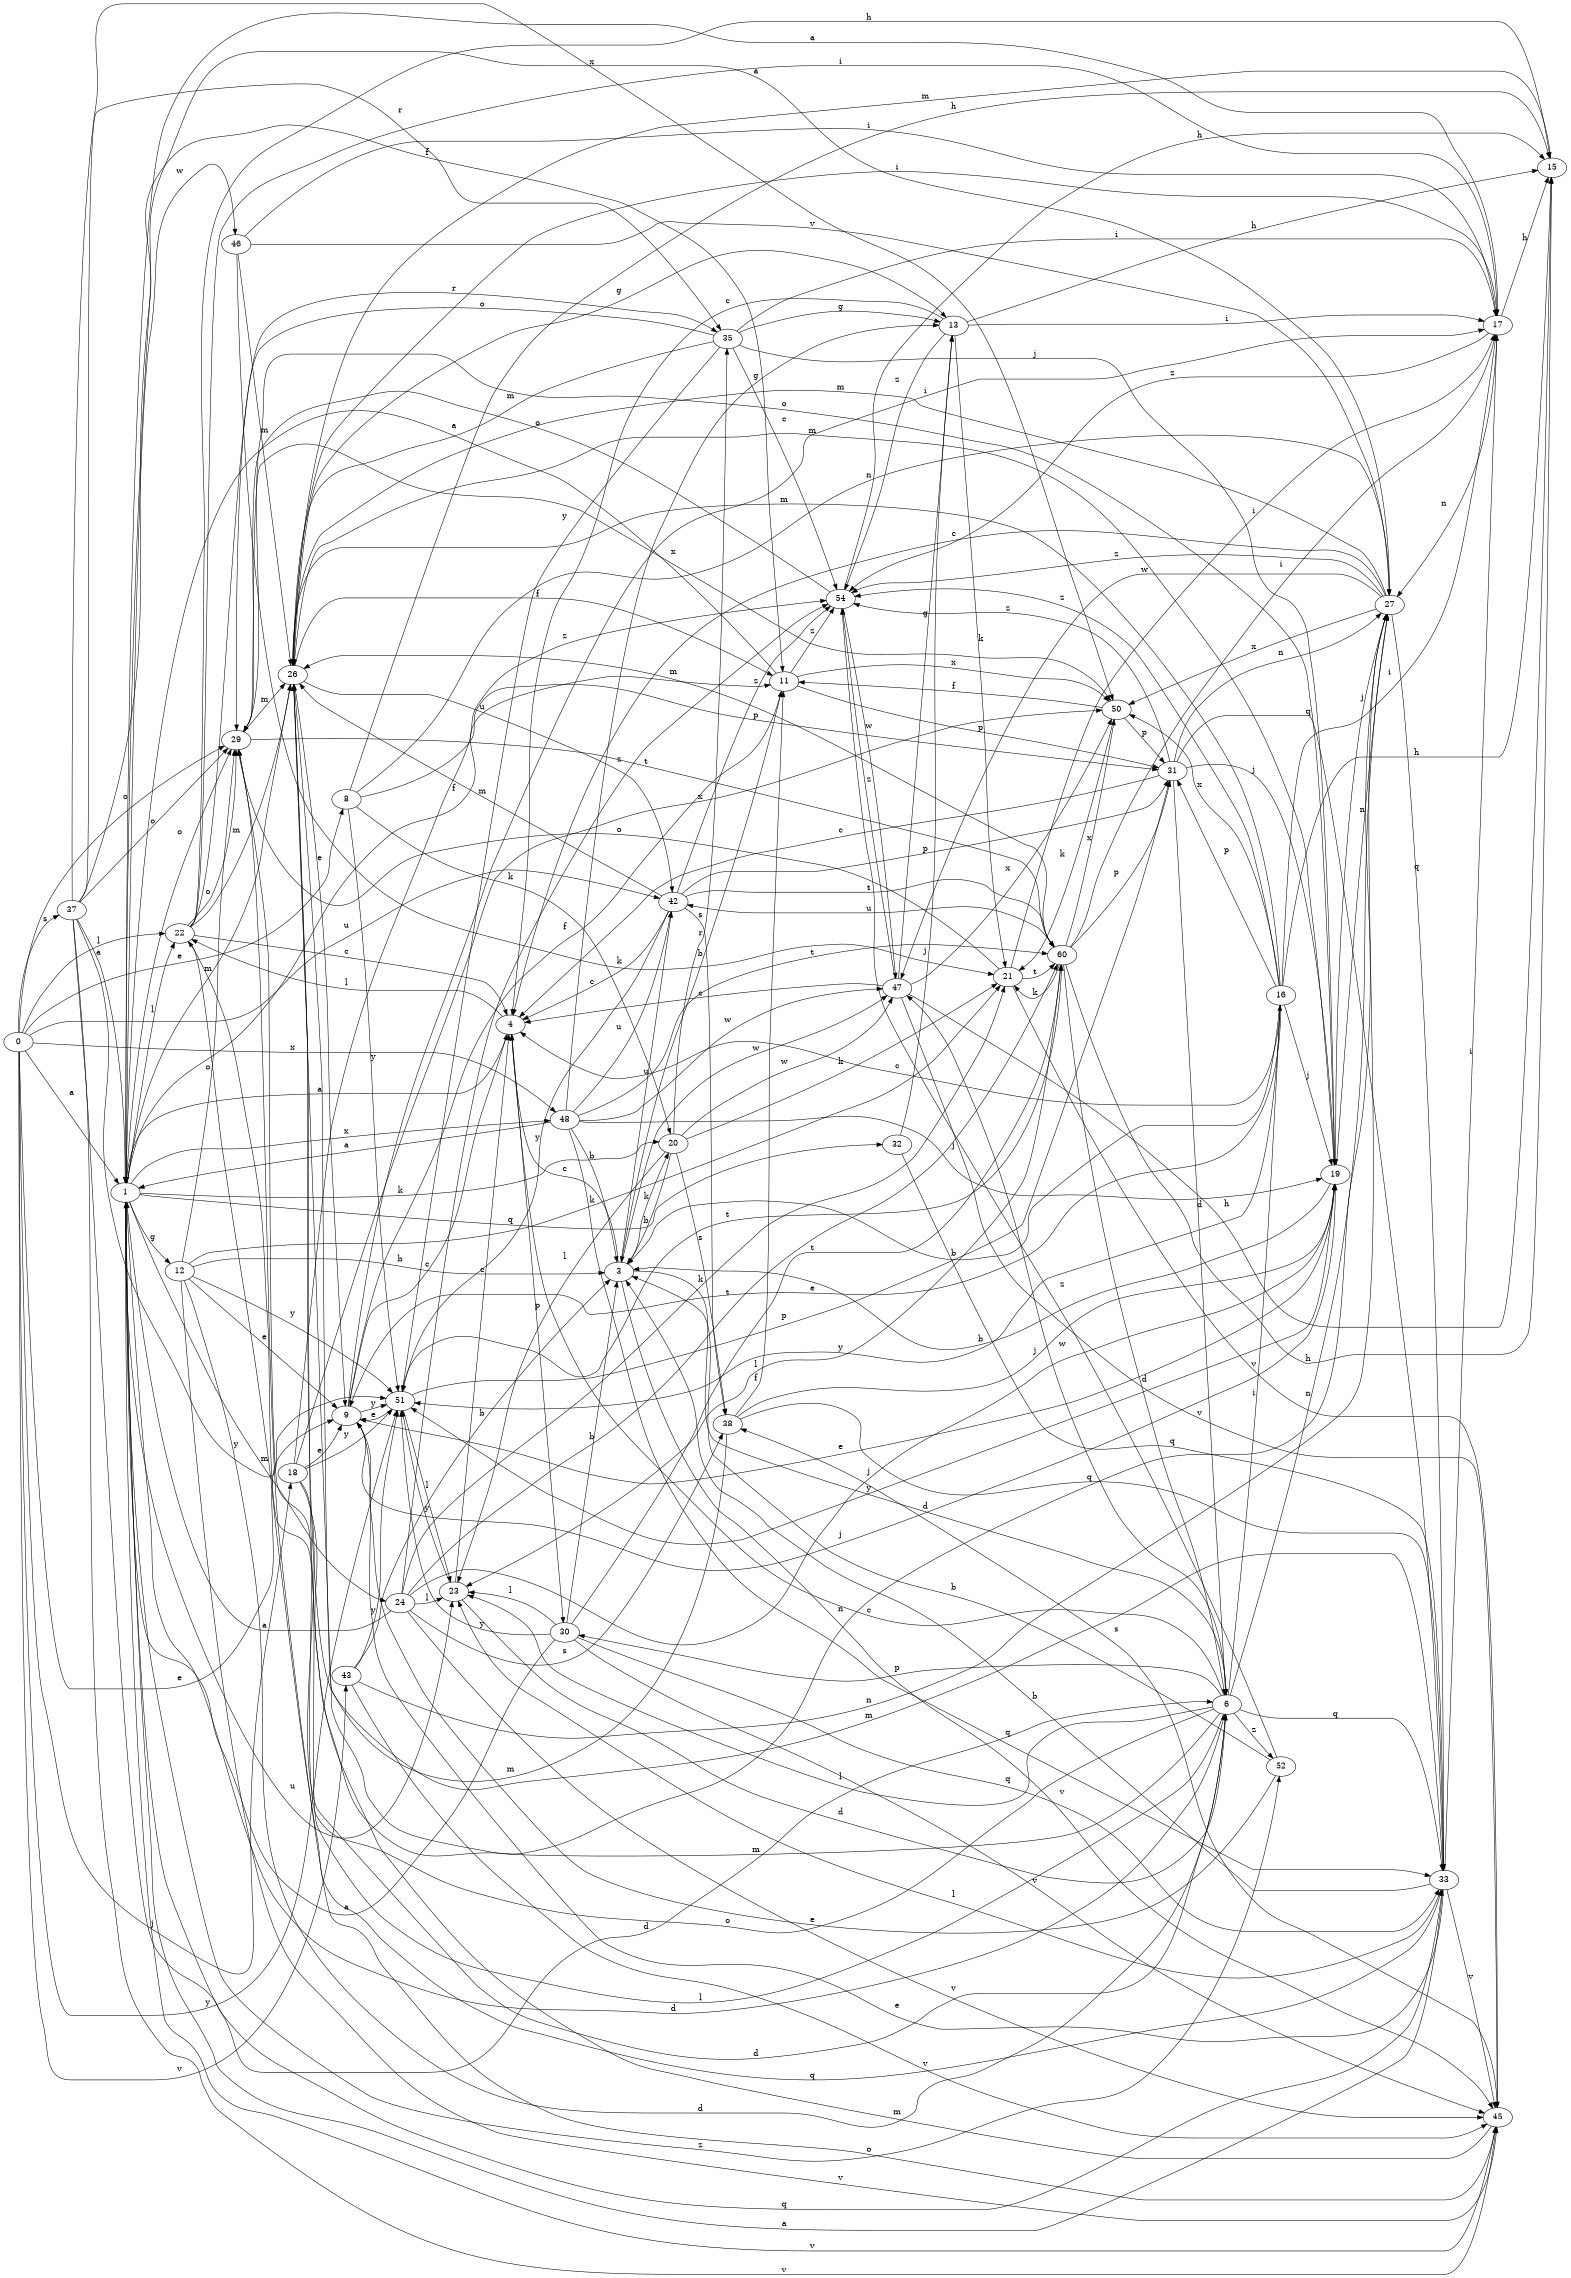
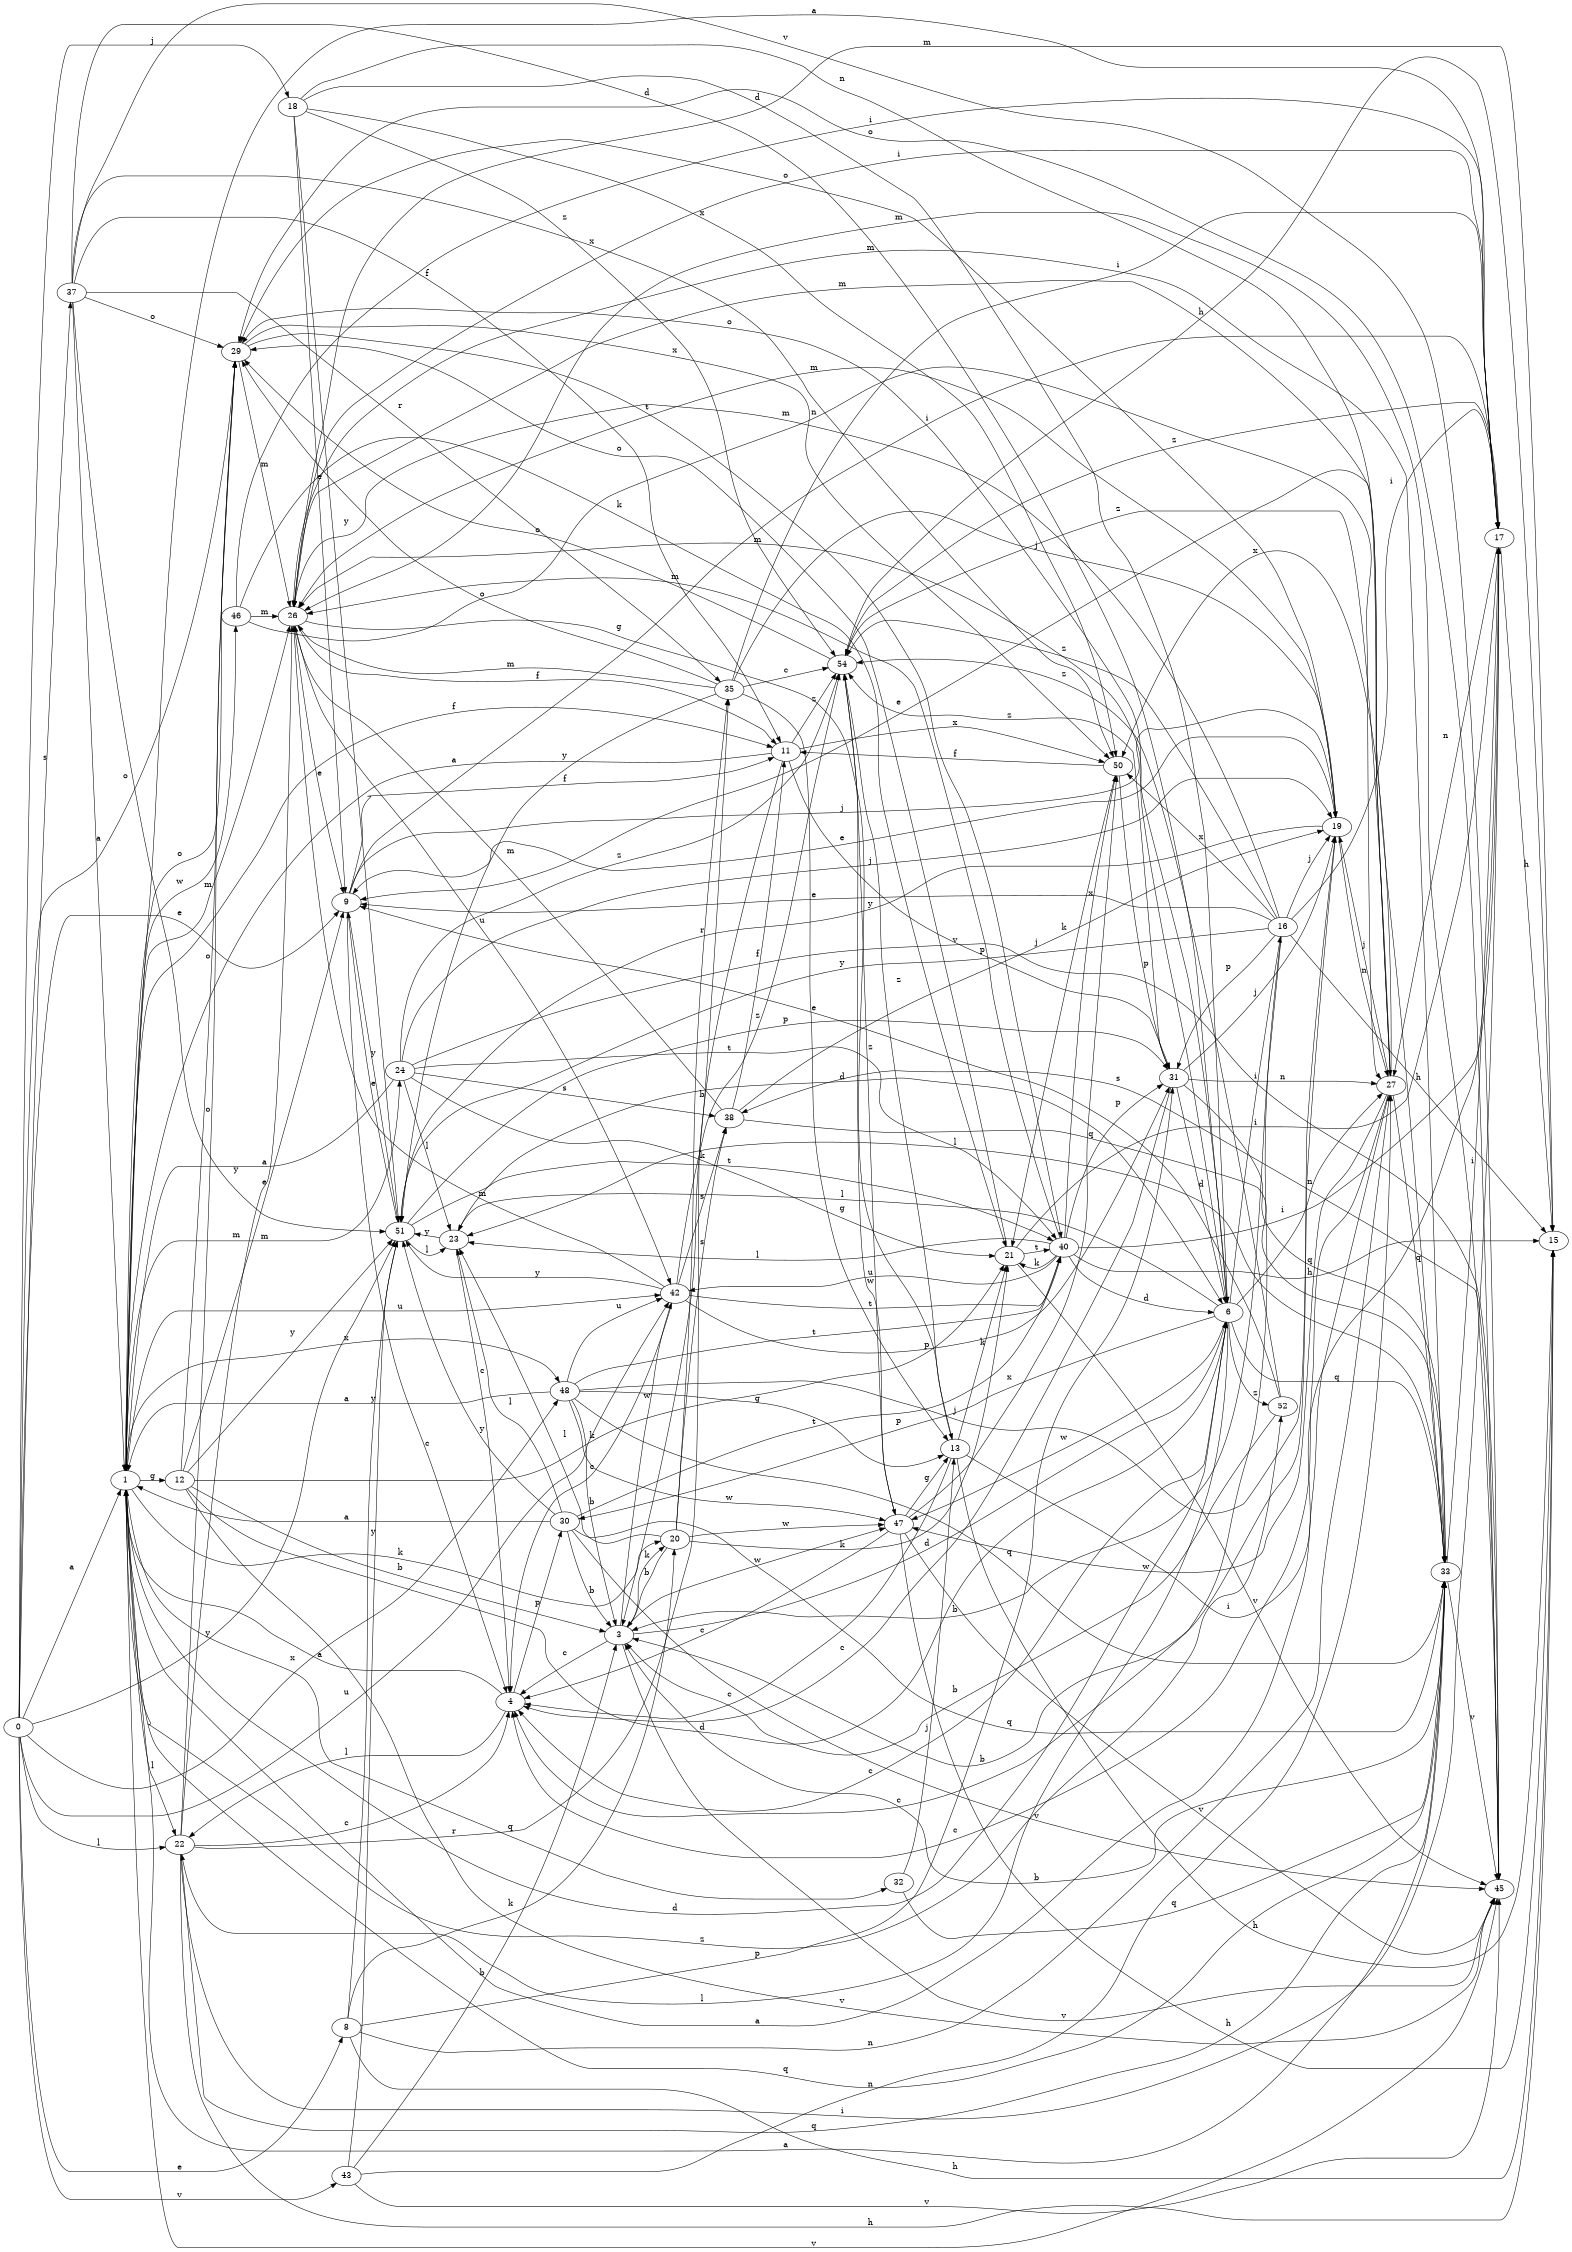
  strict digraph {
    rankdir=LR
    0
    1
    8
    9
    18
    22
    29
    37
    42
    43
    48
    51
    6
    11
    12
    20
    24
    26
    32
    33
    45
    46
    52
    27
    15
    31
    4
    17
    19
    50
    54
    35
-   40 [label=60]
+   40
    38
    3
    47
    13
    23
    30
    16
    21
    0 -> 1 [label=a]
    0 -> 8 [label=e]
    0 -> 9 [label=e]
    0 -> 18 [label=j]
    0 -> 22 [label=l]
    0 -> 29 [label=o]
    0 -> 37 [label=s]
    0 -> 42 [label=u]
    0 -> 43 [label=v]
    0 -> 48 [label=x]
    0 -> 51 [label=y]
    1 -> 22 [label=l]
    1 -> 29 [label=o]
-   1 -> 23 [label=u]
+   1 -> 42 [label=u]
    1 -> 48 [label=x]
    1 -> 6 [label=d]
    1 -> 11 [label=f]
    1 -> 12 [label=g]
    1 -> 20 [label=k]
    1 -> 24 [label=m]
    1 -> 26 [label=m]
    1 -> 32 [label=q]
    1 -> 33 [label=q]
    1 -> 45 [label=v]
    1 -> 46 [label=w]
    1 -> 52 [label=z]
    8 -> 51 [label=y]
    8 -> 20 [label=k]
    8 -> 27 [label=n]
    8 -> 15 [label=h]
    8 -> 31 [label=p]
    9 -> 51 [label=y]
    9 -> 11 [label=f]
    9 -> 4 [label=c]
    9 -> 17 [label=i]
    9 -> 19 [label=j]
    18 -> 9 [label=e]
    18 -> 51 [label=y]
    18 -> 6 [label=d]
    18 -> 27 [label=n]
    18 -> 50 [label=x]
    18 -> 54 [label=z]
    22 -> 29 [label=o]
    22 -> 26 [label=m]
    22 -> 33 [label=q]
    22 -> 15 [label=h]
    22 -> 4 [label=c]
    22 -> 17 [label=i]
    22 -> 35 [label=r]
    29 -> 26 [label=m]
    29 -> 50 [label=x]
    29 -> 40 [label=t]
    37 -> 1 [label=a]
    37 -> 29 [label=o]
    37 -> 51 [label=y]
    37 -> 6 [label=d]
    37 -> 11 [label=f]
    37 -> 45 [label=v]
    37 -> 50 [label=x]
    37 -> 35 [label=r]
    42 -> 51 [label=y]
    42 -> 26 [label=m]
    42 -> 31 [label=p]
    42 -> 4 [label=c]
    42 -> 54 [label=z]
    42 -> 40 [label=t]
    42 -> 38 [label=s]
    43 -> 51 [label=y]
    43 -> 45 [label=v]
    43 -> 27 [label=n]
    43 -> 3 [label=b]
    48 -> 1 [label=a]
    48 -> 42 [label=u]
    48 -> 33 [label=q]
    48 -> 19 [label=j]
    48 -> 40 [label=t]
    48 -> 3 [label=b]
    48 -> 47 [label=w]
    48 -> 13 [label=g]
    51 -> 9 [label=e]
    51 -> 31 [label=p]
    51 -> 40 [label=t]
    51 -> 23 [label=l]
    6 -> 22 [label=l]
    6 -> 29 [label=o]
    6 -> 26 [label=m]
    6 -> 33 [label=q]
    6 -> 52 [label=z]
    6 -> 27 [label=n]
    6 -> 4 [label=c]
    6 -> 47 [label=w]
    6 -> 23 [label=l]
    6 -> 30 [label=p]
    6 -> 16 [label=i]
    11 -> 1 [label=a]
    11 -> 31 [label=p]
    11 -> 50 [label=x]
    11 -> 54 [label=z]
    11 -> 3 [label=b]
    12 -> 9 [label=e]
    12 -> 29 [label=o]
    12 -> 51 [label=y]
    12 -> 6 [label=d]
    12 -> 45 [label=v]
    12 -> 3 [label=b]
    12 -> 21 [label=k]
    20 -> 35 [label=r]
    20 -> 38 [label=s]
    20 -> 3 [label=b]
    20 -> 47 [label=w]
    20 -> 23 [label=l]
    20 -> 21 [label=k]
    24 -> 1 [label=a]
    24 -> 45 [label=v]
    24 -> 19 [label=j]
    24 -> 54 [label=z]
    24 -> 40 [label=t]
    24 -> 38 [label=s]
    24 -> 23 [label=l]
    24 -> 21 [label=k]
    26 -> 9 [label=e]
    26 -> 42 [label=u]
    26 -> 11 [label=f]
    26 -> 17 [label=i]
    26 -> 13 [label=g]
    32 -> 33 [label=q]
    32 -> 13 [label=j]
    33 -> 1 [label=a]
    33 -> 9 [label=e]
    33 -> 26 [label=m]
    33 -> 45 [label=v]
    33 -> 17 [label=i]
    33 -> 3 [label=b]
    33 -> 23 [label=l]
    45 -> 29 [label=o]
    45 -> 26 [label=m]
    45 -> 38 [label=s]
    46 -> 26 [label=m]
-   46 -> 27 [label=v]
+   46 -> 27 [label=n]
    46 -> 17 [label=i]
    46 -> 21 [label=k]
    52 -> 9 [label=e]
    52 -> 54 [label=z]
    52 -> 3 [label=b]
    27 -> 1 [label=a]
    27 -> 26 [label=m]
    27 -> 33 [label=q]
    27 -> 4 [label=c]
    27 -> 19 [label=j]
    27 -> 50 [label=x]
    27 -> 54 [label=z]
    27 -> 47 [label=w]
    15 -> 26 [label=m]
    31 -> 6 [label=d]
    31 -> 33 [label=q]
    31 -> 27 [label=n]
    31 -> 4 [label=c]
    31 -> 19 [label=j]
    31 -> 54 [label=z]
    4 -> 1 [label=a]
    4 -> 22 [label=l]
    4 -> 30 [label=p]
    17 -> 1 [label=a]
    17 -> 27 [label=n]
    17 -> 15 [label=h]
    17 -> 54 [label=z]
    19 -> 9 [label=e]
    19 -> 29 [label=o]
    19 -> 51 [label=y]
    19 -> 26 [label=m]
    19 -> 27 [label=n]
    19 -> 3 [label=b]
    50 -> 11 [label=f]
    50 -> 31 [label=p]
    50 -> 21 [label=k]
    54 -> 29 [label=o]
    54 -> 15 [label=h]
    54 -> 47 [label=w]
    35 -> 29 [label=o]
    35 -> 51 [label=y]
    35 -> 26 [label=m]
    35 -> 17 [label=i]
    35 -> 19 [label=j]
    35 -> 54 [label=c]
    35 -> 13 [label=g]
    40 -> 42 [label=u]
    40 -> 6 [label=d]
    40 -> 26 [label=m]
    40 -> 15 [label=h]
    40 -> 31 [label=p]
    40 -> 17 [label=i]
    40 -> 50 [label=x]
    40 -> 23 [label=l]
    40 -> 21 [label=k]
    38 -> 11 [label=f]
    38 -> 26 [label=m]
    38 -> 33 [label=q]
    38 -> 19 [label=j]
-   3 -> 42 [label=u]
+   3 -> 42 [label=w]
    3 -> 6 [label=d]
    3 -> 20 [label=k]
    3 -> 45 [label=v]
    3 -> 4 [label=c]
    3 -> 47 [label=w]
    47 -> 45 [label=v]
    47 -> 15 [label=h]
    47 -> 4 [label=c]
    47 -> 50 [label=x]
    47 -> 54 [label=z]
    47 -> 13 [label=g]
    13 -> 15 [label=h]
    13 -> 4 [label=c]
    13 -> 17 [label=i]
    13 -> 54 [label=z]
    13 -> 21 [label=k]
    23 -> 51 [label=y]
    23 -> 6 [label=d]
    23 -> 4 [label=c]
    30 -> 1 [label=a]
    30 -> 51 [label=y]
    30 -> 33 [label=q]
    30 -> 45 [label=v]
    30 -> 40 [label=t]
    30 -> 3 [label=b]
    30 -> 23 [label=l]
    16 -> 9 [label=e]
    16 -> 51 [label=y]
    16 -> 26 [label=m]
    16 -> 15 [label=h]
    16 -> 31 [label=p]
    16 -> 4 [label=c]
    16 -> 17 [label=i]
    16 -> 19 [label=j]
    16 -> 50 [label=x]
    16 -> 54 [label=z]
    16 -> 3 [label=b]
    21 -> 29 [label=o]
    21 -> 45 [label=v]
    21 -> 17 [label=i]
    21 -> 40 [label=t]
  }
